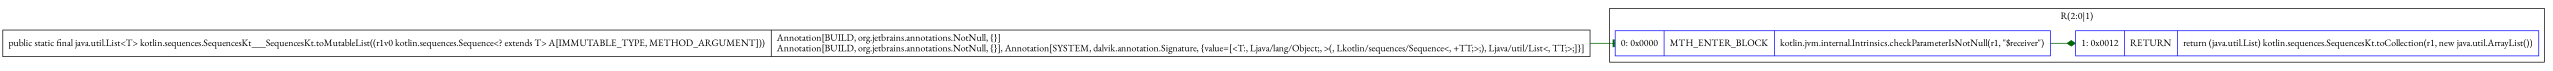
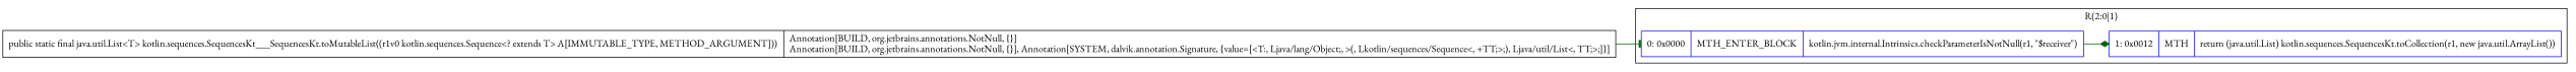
  digraph {
    rankdir=LR
    fontname="EB Garamond"
    node [color=blue shape=record fontname="EB Garamond"]
    edge [color=darkgreen fontname="EB Garamond"]
    n1 [label="{0\:\ 0x0000|MTH_ENTER_BLOCK\l|kotlin.jvm.internal.Intrinsics.checkParameterIsNotNull(r1, \"$receiver\")\l}"]
-   n2 [label="{1\:\ 0x0012|RETURN\l|return (java.util.List) kotlin.sequences.SequencesKt.toCollection(r1, new java.util.ArrayList())\l}"]
+   n2 [label="{1\:\ 0x0012|MTH\l|return (java.util.List) kotlin.sequences.SequencesKt.toCollection(r1, new java.util.ArrayList())\l}"]
    n3 [label="{public static final java.util.List\<T\> kotlin.sequences.SequencesKt___SequencesKt.toMutableList((r1v0 kotlin.sequences.Sequence\<? extends T\> A[IMMUTABLE_TYPE, METHOD_ARGUMENT]))  | Annotation[BUILD, org.jetbrains.annotations.NotNull, \{\}]\lAnnotation[BUILD, org.jetbrains.annotations.NotNull, \{\}], Annotation[SYSTEM, dalvik.annotation.Signature, \{value=[\<T:, Ljava\/lang\/Object;, \>(, Lkotlin\/sequences\/Sequence\<, +TT;\>;), Ljava\/util\/List\<, TT;\>;]\}]\l}" color=""]
    subgraph cluster_1 {
      label="R(2:0|1)"
      n1
      n2
    }
    n1 -> n2 [arrowhead=diamond]
    n3 -> n1 [arrowhead=tee]
  }
